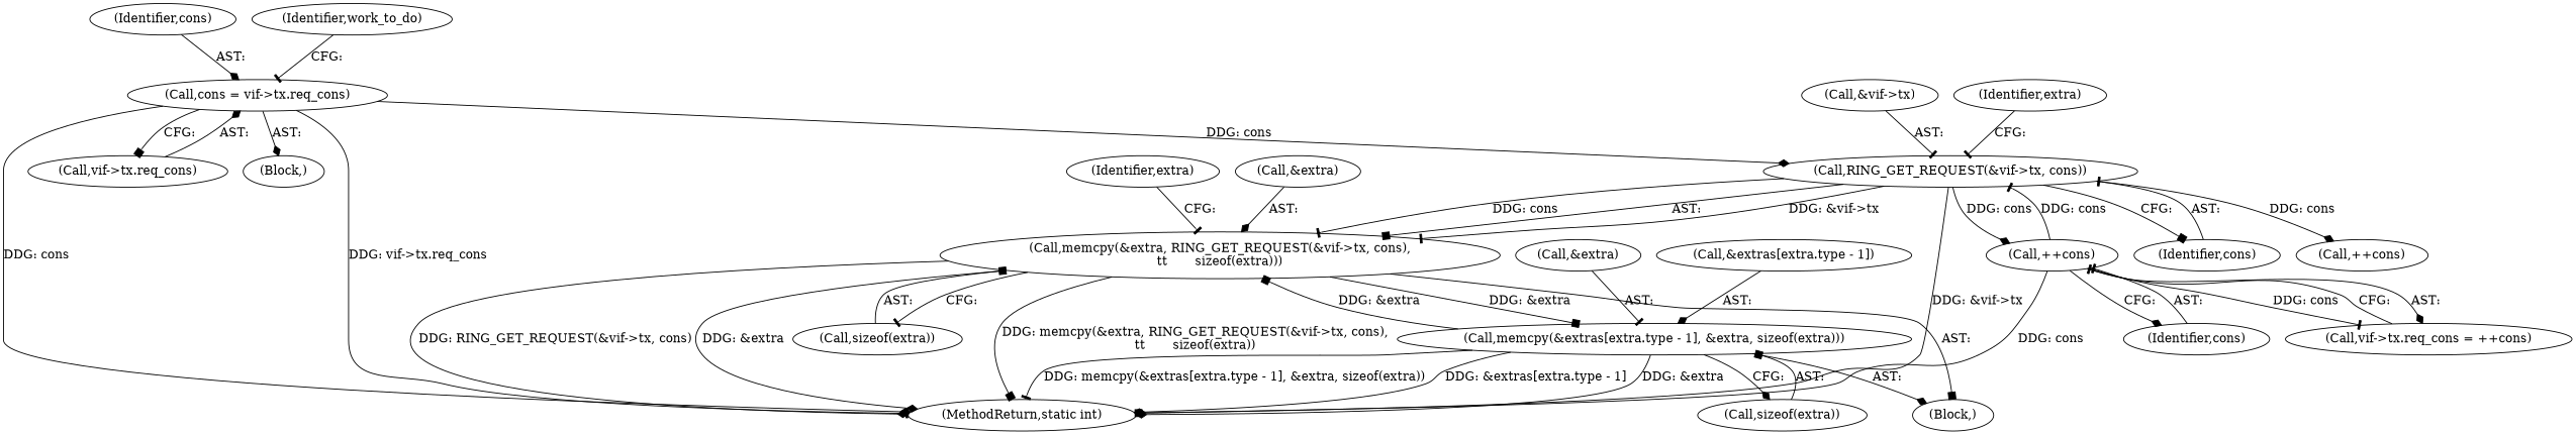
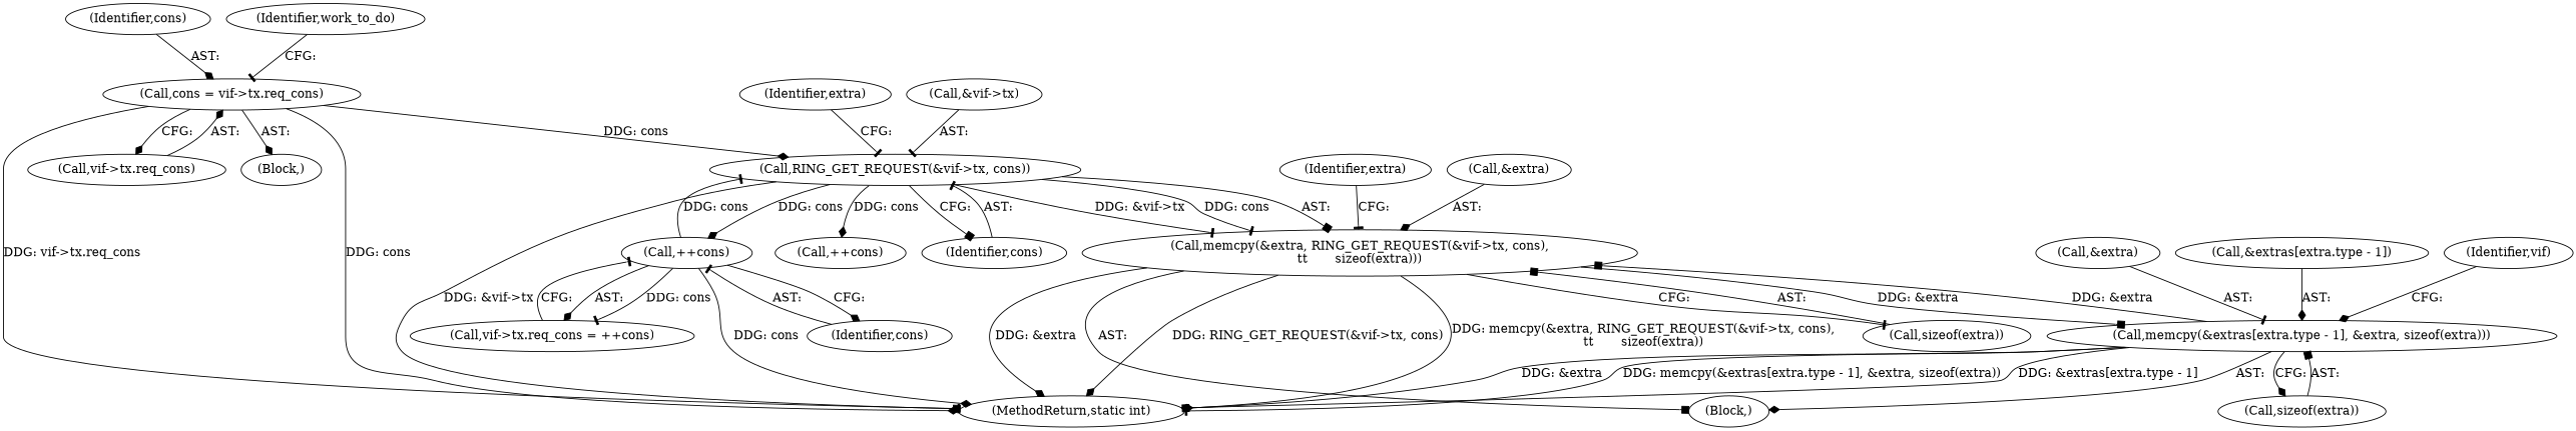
  digraph {
    edge [arrowhead=diamond]
    n1 [label="(Call,memcpy(&extra, RING_GET_REQUEST(&vif->tx, cons),\n\t\t       sizeof(extra)))"]
    n2 [label="(Call,memcpy(&extras[extra.type - 1], &extra, sizeof(extra)))"]
    n3 [label="(Block,)"]
    n4 [label="(MethodReturn,static int)"]
    n5 [label="(Call,sizeof(extra))"]
    n6 [label="(Call,sizeof(extra))"]
    n7 [label="(Call,RING_GET_REQUEST(&vif->tx, cons))"]
    n8 [label="(Call,++cons)"]
    n9 [label="(Call,++cons)"]
    n10 [label="(Identifier,cons)"]
    n11 [label="(Call,vif->tx.req_cons = ++cons)"]
    n12 [label="(Identifier,cons)"]
    n13 [label="(Call,cons = vif->tx.req_cons)"]
    n14 [label="(Call,vif->tx.req_cons)"]
    n15 [label="(Block,)"]
+   n16 [label="(Identifier,vif)"]
    n17 [label="(Call,&extra)"]
    n18 [label="(Call,&vif->tx)"]
    n19 [label="(Identifier,cons)"]
    n20 [label="(Identifier,extra)"]
    n21 [label="(Identifier,work_to_do)"]
    n22 [label="(Identifier,extra)"]
    n23 [label="(Call,&extra)"]
    n24 [label="(Call,&extras[extra.type - 1])"]
    n1 -> n2 [arrowhead=box label="DDG: &extra"]
    n1 -> n3 [arrowhead=box label="AST: "]
    n1 -> n4 [label="DDG: &extra"]
    n1 -> n4 [label="DDG: RING_GET_REQUEST(&vif->tx, cons)"]
    n1 -> n4 [arrowhead=box label="DDG: memcpy(&extra, RING_GET_REQUEST(&vif->tx, cons),\n\t\t       sizeof(extra))"]
    n1 -> n5 [arrowhead=tee label="CFG: "]
    n2 -> n1 [arrowhead=box label="DDG: &extra"]
    n2 -> n3 [label="AST: "]
    n2 -> n4 [label="DDG: &extra"]
    n2 -> n4 [arrowhead=tee label="DDG: memcpy(&extras[extra.type - 1], &extra, sizeof(extra))"]
    n2 -> n4 [label="DDG: &extras[extra.type - 1]"]
    n2 -> n6 [label="CFG: "]
    n5 -> n1 [arrowhead=box label="AST: "]
    n6 -> n2 [arrowhead=box label="AST: "]
    n7 -> n1 [arrowhead=box label="AST: "]
    n7 -> n1 [arrowhead=tee label="DDG: &vif->tx"]
    n7 -> n1 [arrowhead=tee label="DDG: cons"]
    n7 -> n4 [arrowhead=box label="DDG: &vif->tx"]
    n7 -> n8 [label="DDG: cons"]
    n7 -> n9 [label="DDG: cons"]
    n7 -> n10 [arrowhead=box label="CFG: "]
    n8 -> n4 [label="DDG: cons"]
    n8 -> n7 [arrowhead=tee label="DDG: cons"]
    n8 -> n11 [label="AST: "]
    n8 -> n11 [arrowhead=tee label="DDG: cons"]
    n8 -> n12 [label="CFG: "]
    n10 -> n7 [arrowhead=tee label="AST: "]
    n11 -> n8 [arrowhead=tee label="CFG: "]
    n12 -> n8 [arrowhead=tee label="AST: "]
    n13 -> n4 [label="DDG: cons"]
    n13 -> n4 [arrowhead=tee label="DDG: vif->tx.req_cons"]
    n13 -> n7 [label="DDG: cons"]
-   n13 -> n14 [arrowhead=box label="CFG: "]
+   n13 -> n14 [label="CFG: "]
    n13 -> n15 [label="AST: "]
    n14 -> n13 [label="AST: "]
+   n16 -> n2 [label="CFG: "]
    n17 -> n2 [arrowhead=tee label="AST: "]
    n18 -> n7 [arrowhead=tee label="AST: "]
    n19 -> n13 [label="AST: "]
    n20 -> n7 [arrowhead=tee label="CFG: "]
    n21 -> n13 [arrowhead=tee label="CFG: "]
    n22 -> n1 [arrowhead=tee label="CFG: "]
    n23 -> n1 [label="AST: "]
    n24 -> n2 [label="AST: "]
  }
